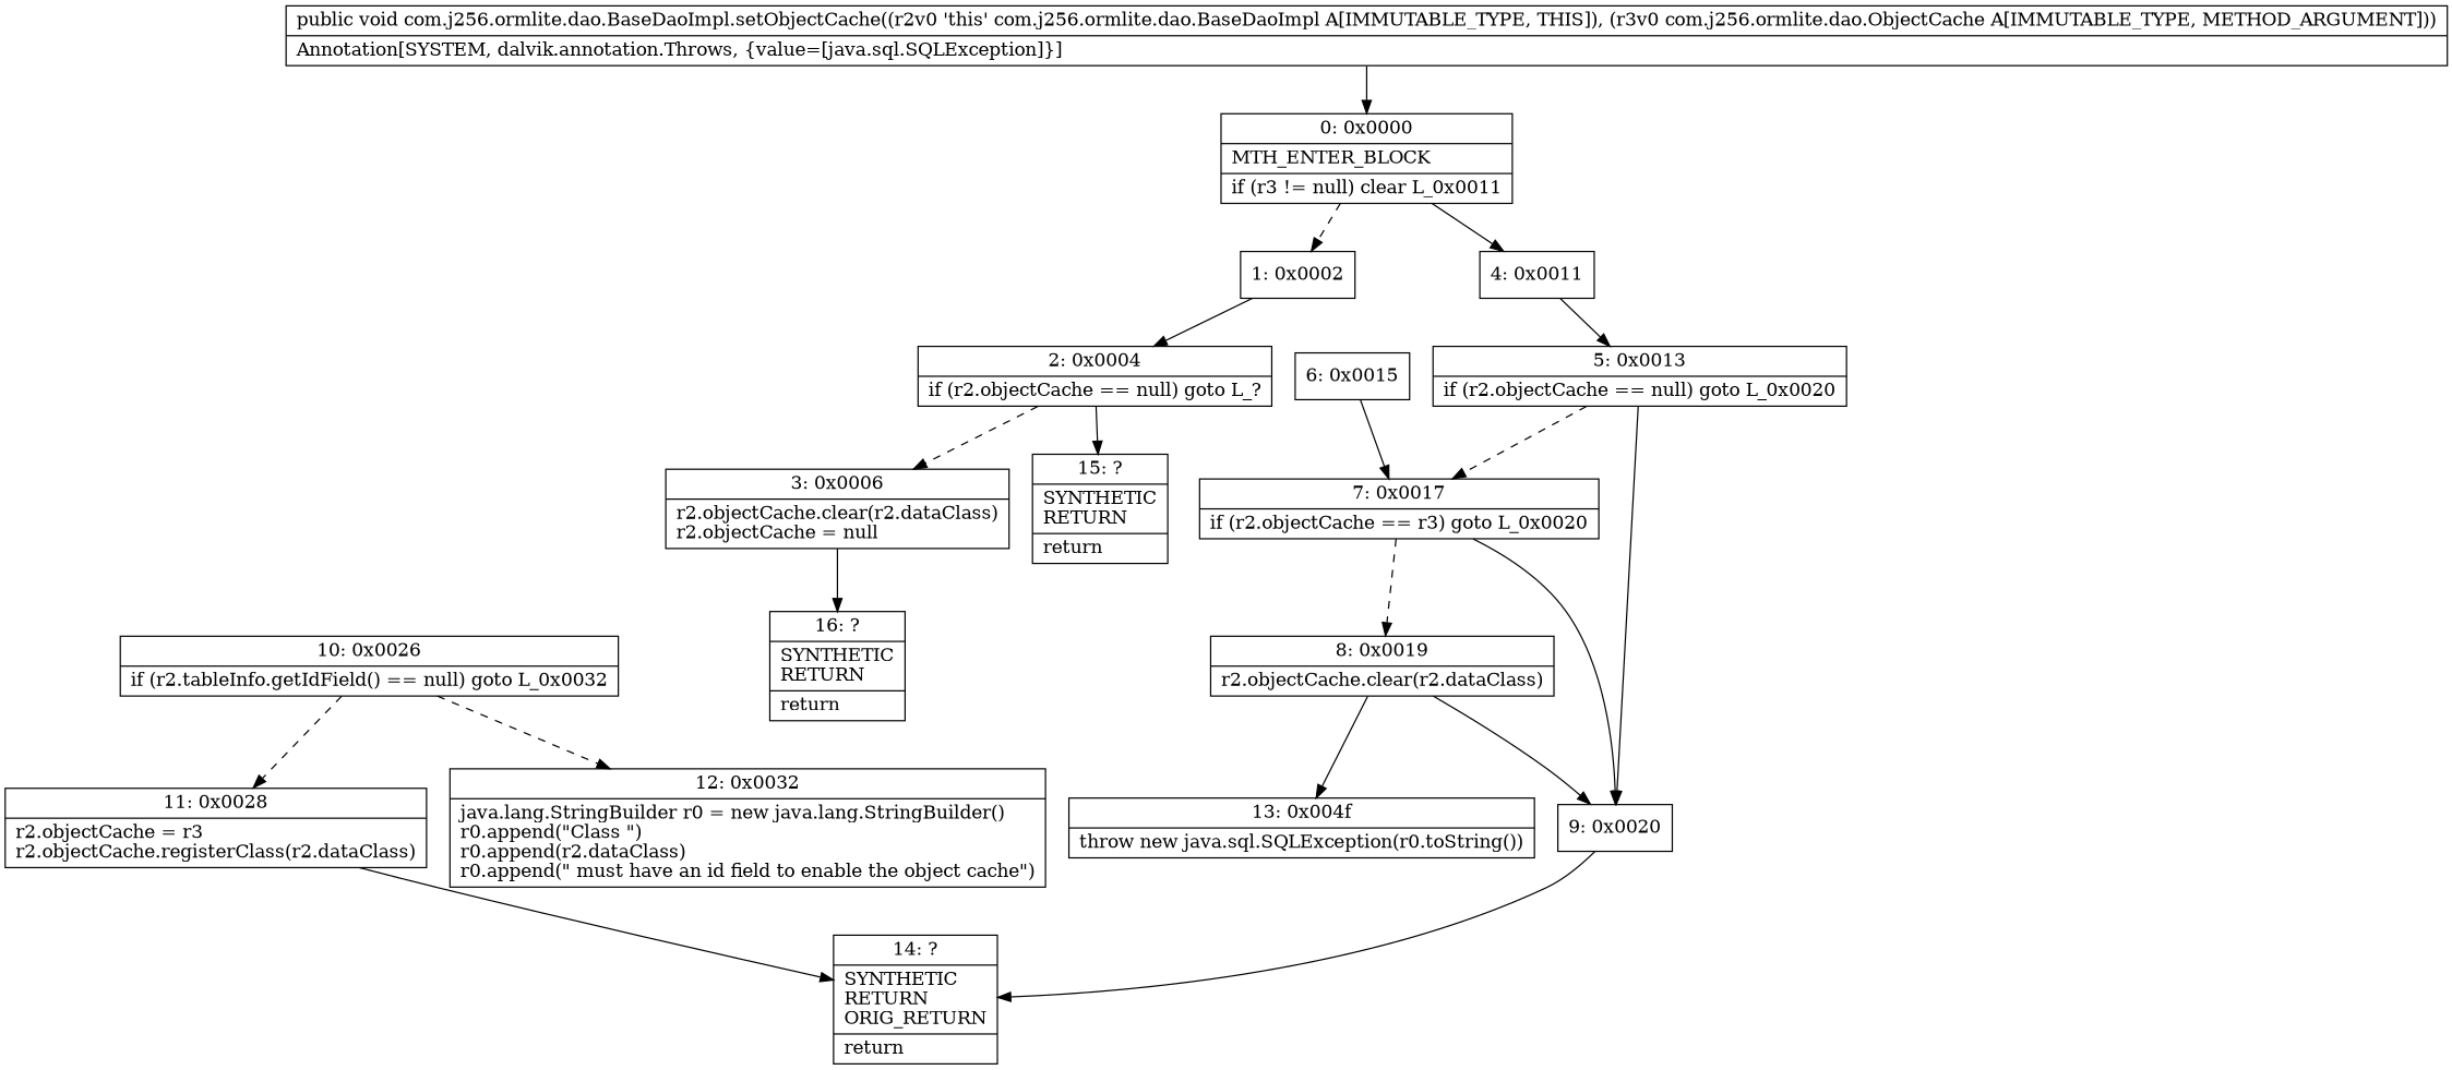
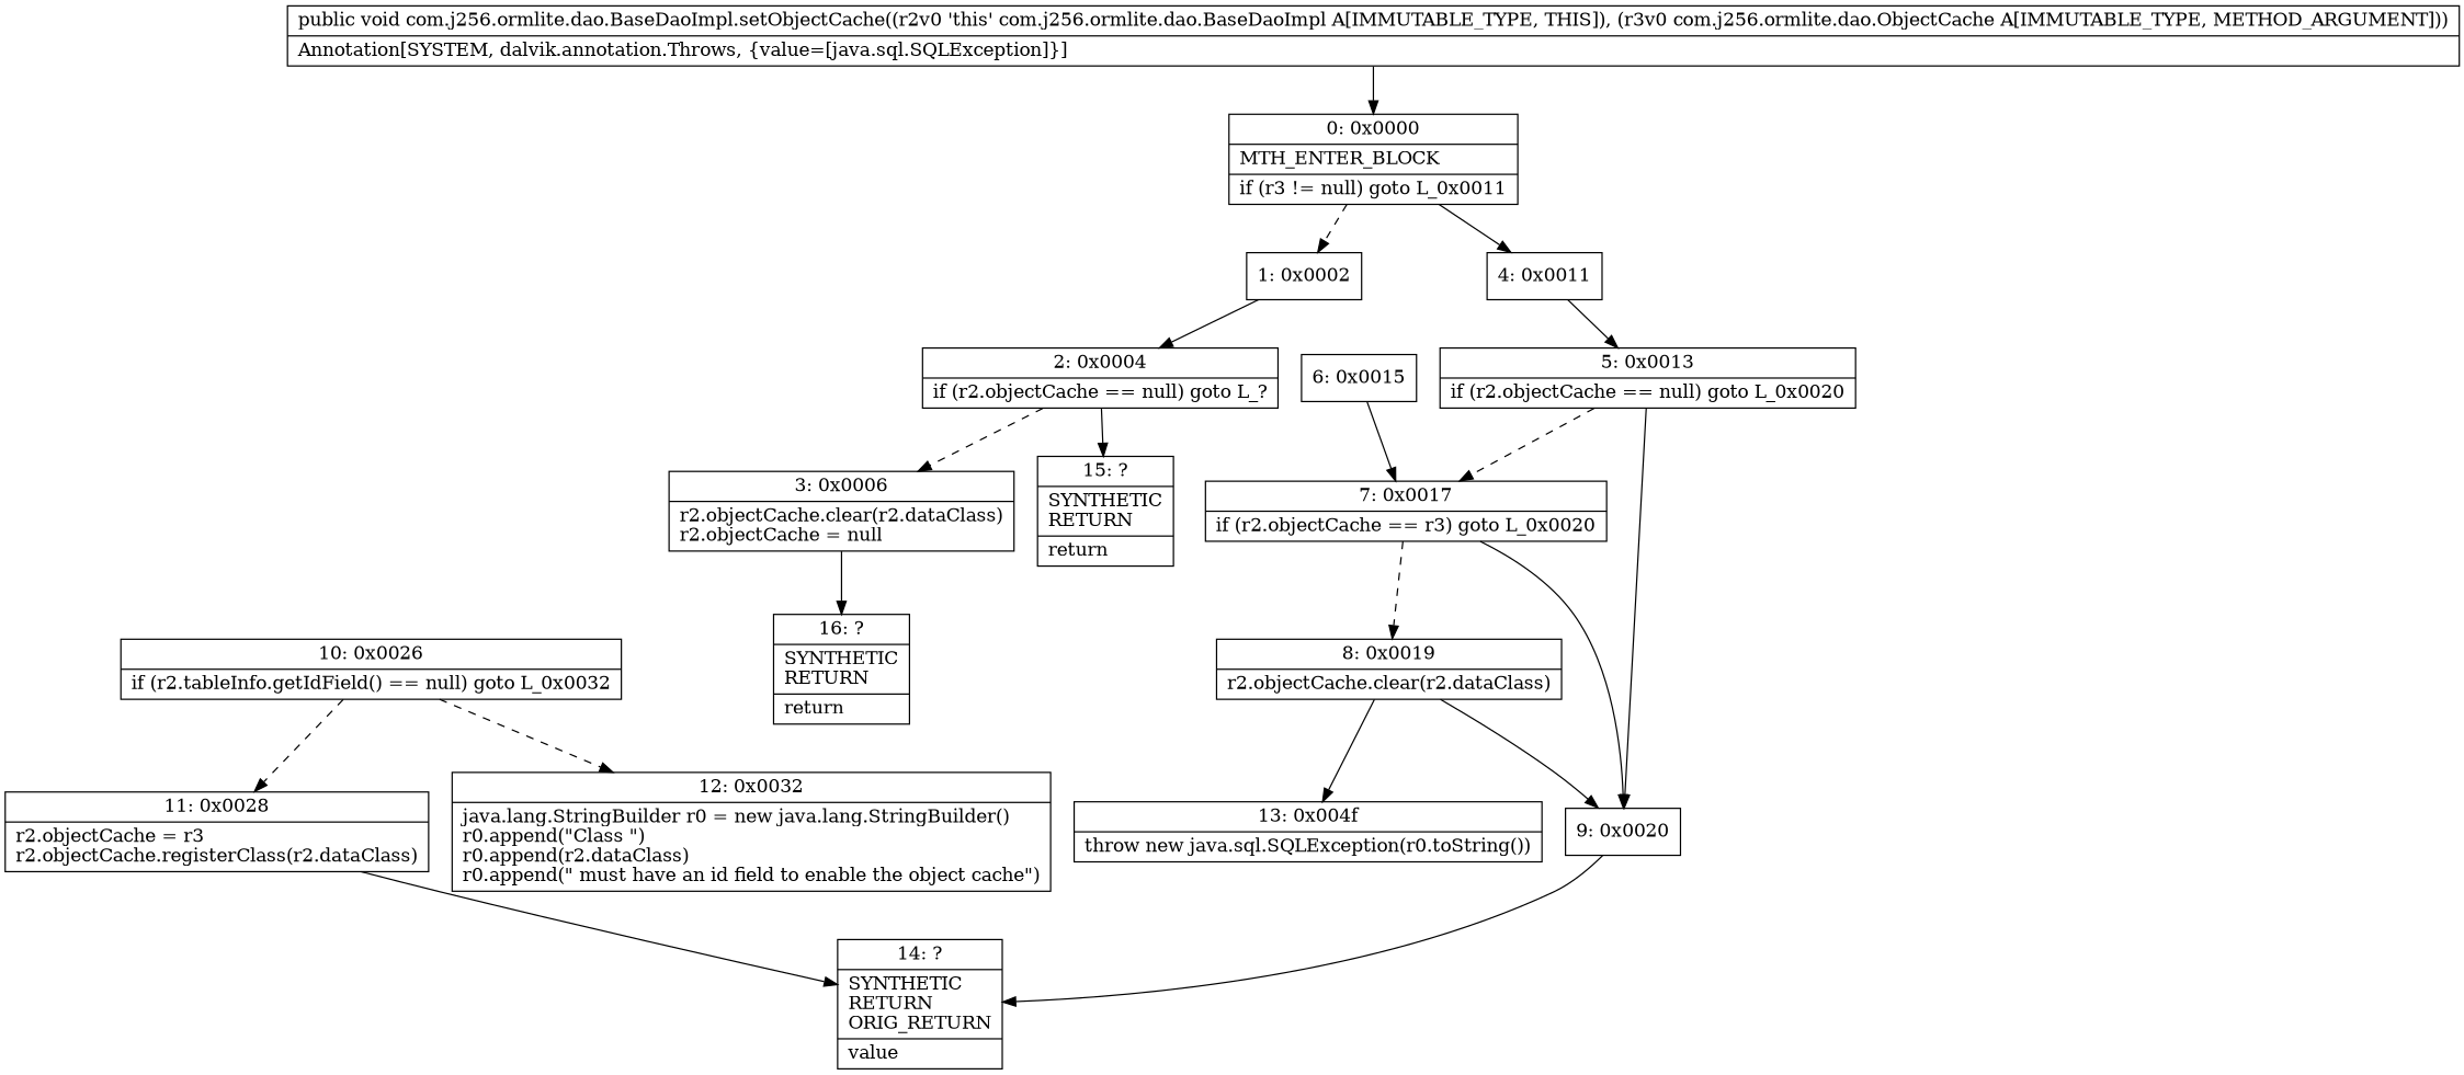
  digraph {
    node [shape=record]
-   n1 [label="{0\:\ 0x0000|MTH_ENTER_BLOCK\l|if (r3 != null) clear L_0x0011\l}"]
+   n1 [label="{0\:\ 0x0000|MTH_ENTER_BLOCK\l|if (r3 != null) goto L_0x0011\l}"]
    n2 [label="{1\:\ 0x0002}"]
    n3 [label="{4\:\ 0x0011}"]
    n4 [label="{2\:\ 0x0004|if (r2.objectCache == null) goto L_?\l}"]
    n5 [label="{5\:\ 0x0013|if (r2.objectCache == null) goto L_0x0020\l}"]
    n6 [label="{3\:\ 0x0006|r2.objectCache.clear(r2.dataClass)\lr2.objectCache = null\l}"]
    n7 [label="{15\:\ ?|SYNTHETIC\lRETURN\l|return\l}"]
    n8 [label="{16\:\ ?|SYNTHETIC\lRETURN\l|return\l}"]
    n9 [label="{9\:\ 0x0020}"]
    n10 [label="{7\:\ 0x0017|if (r2.objectCache == r3) goto L_0x0020\l}"]
    n11 [label="{6\:\ 0x0015}"]
-   n12 [label="{14\:\ ?|SYNTHETIC\lRETURN\lORIG_RETURN\l|return\l}"]
+   n12 [label="{14\:\ ?|SYNTHETIC\lRETURN\lORIG_RETURN\l|value\l}"]
    n13 [label="{8\:\ 0x0019|r2.objectCache.clear(r2.dataClass)\l}"]
    n14 [label="{13\:\ 0x004f|throw new java.sql.SQLException(r0.toString())\l}"]
    n15 [label="{10\:\ 0x0026|if (r2.tableInfo.getIdField() == null) goto L_0x0032\l}"]
    n16 [label="{11\:\ 0x0028|r2.objectCache = r3\lr2.objectCache.registerClass(r2.dataClass)\l}"]
    n17 [label="{12\:\ 0x0032|java.lang.StringBuilder r0 = new java.lang.StringBuilder()\lr0.append(\"Class \")\lr0.append(r2.dataClass)\lr0.append(\" must have an id field to enable the object cache\")\l}"]
    n18 [label="{public void com.j256.ormlite.dao.BaseDaoImpl.setObjectCache((r2v0 'this' com.j256.ormlite.dao.BaseDaoImpl A[IMMUTABLE_TYPE, THIS]), (r3v0 com.j256.ormlite.dao.ObjectCache A[IMMUTABLE_TYPE, METHOD_ARGUMENT]))  | Annotation[SYSTEM, dalvik.annotation.Throws, \{value=[java.sql.SQLException]\}]\l}"]
    n1 -> n2 [style=dashed]
    n1 -> n3
    n2 -> n4
    n3 -> n5
    n4 -> n6 [style=dashed]
    n4 -> n7
    n5 -> n9
    n5 -> n10 [style=dashed]
    n6 -> n8
    n9 -> n12
    n10 -> n9
    n10 -> n13 [style=dashed]
    n11 -> n10
    n13 -> n9
    n13 -> n14
    n15 -> n16 [style=dashed]
    n15 -> n17 [style=dashed]
    n16 -> n12
    n18 -> n1
  }
